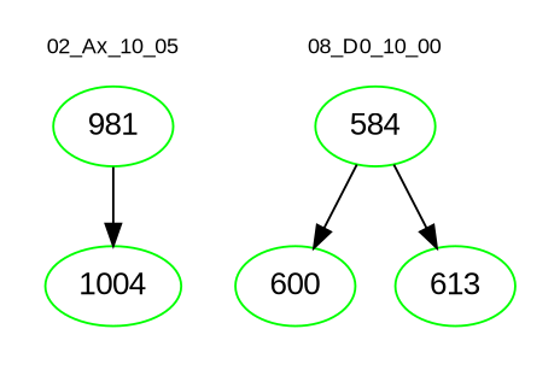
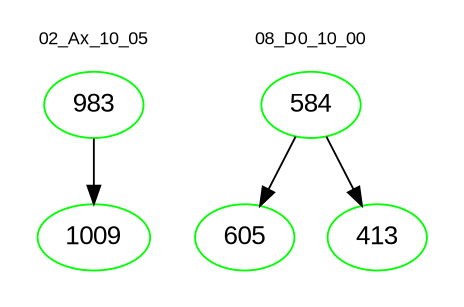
  digraph {
    fontname="Liberation Sans"
    node [color=green fontname="Liberation Sans"]
    edge [color=black fontname="Liberation Sans"]
-   n1 [label=981]
-   n2 [label=1004]
-   n3 [label=600]
+   n1 [label=983]
+   n2 [label=1009]
+   n3 [label=605]
    n4 [label=584]
-   n5 [label=613]
+   n5 [label=413]
    subgraph cluster_1 {
      color=white
      fontsize=10
      label="02_Ax_10_05"
      n1
      n2
    }
    subgraph cluster_2 {
      color=white
      fontsize=10
      label="08_D0_10_00"
      n3
      n4
      n5
    }
    n1 -> n2
    n4 -> n3
    n4 -> n5
  }
